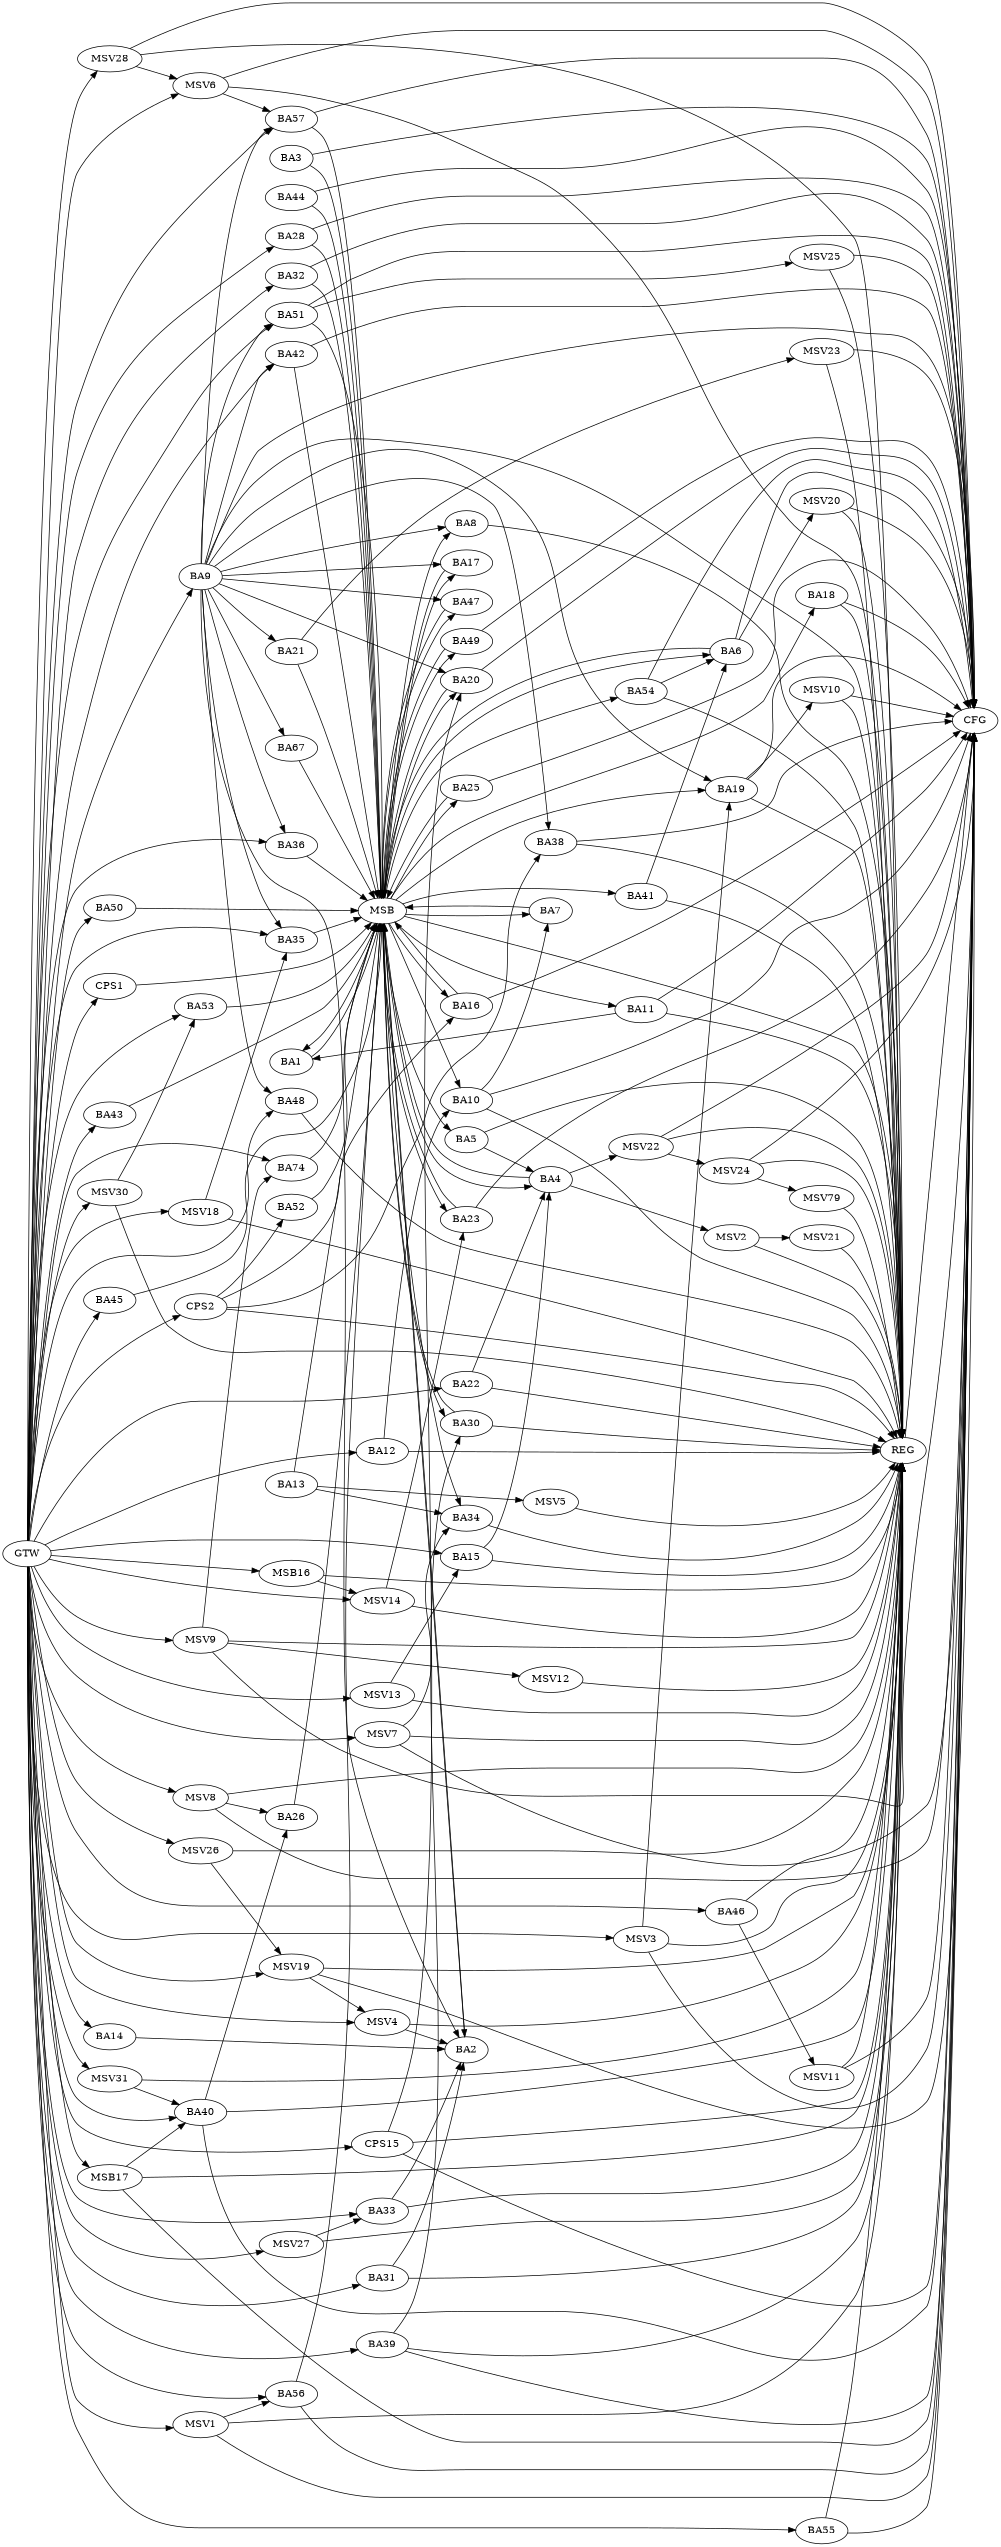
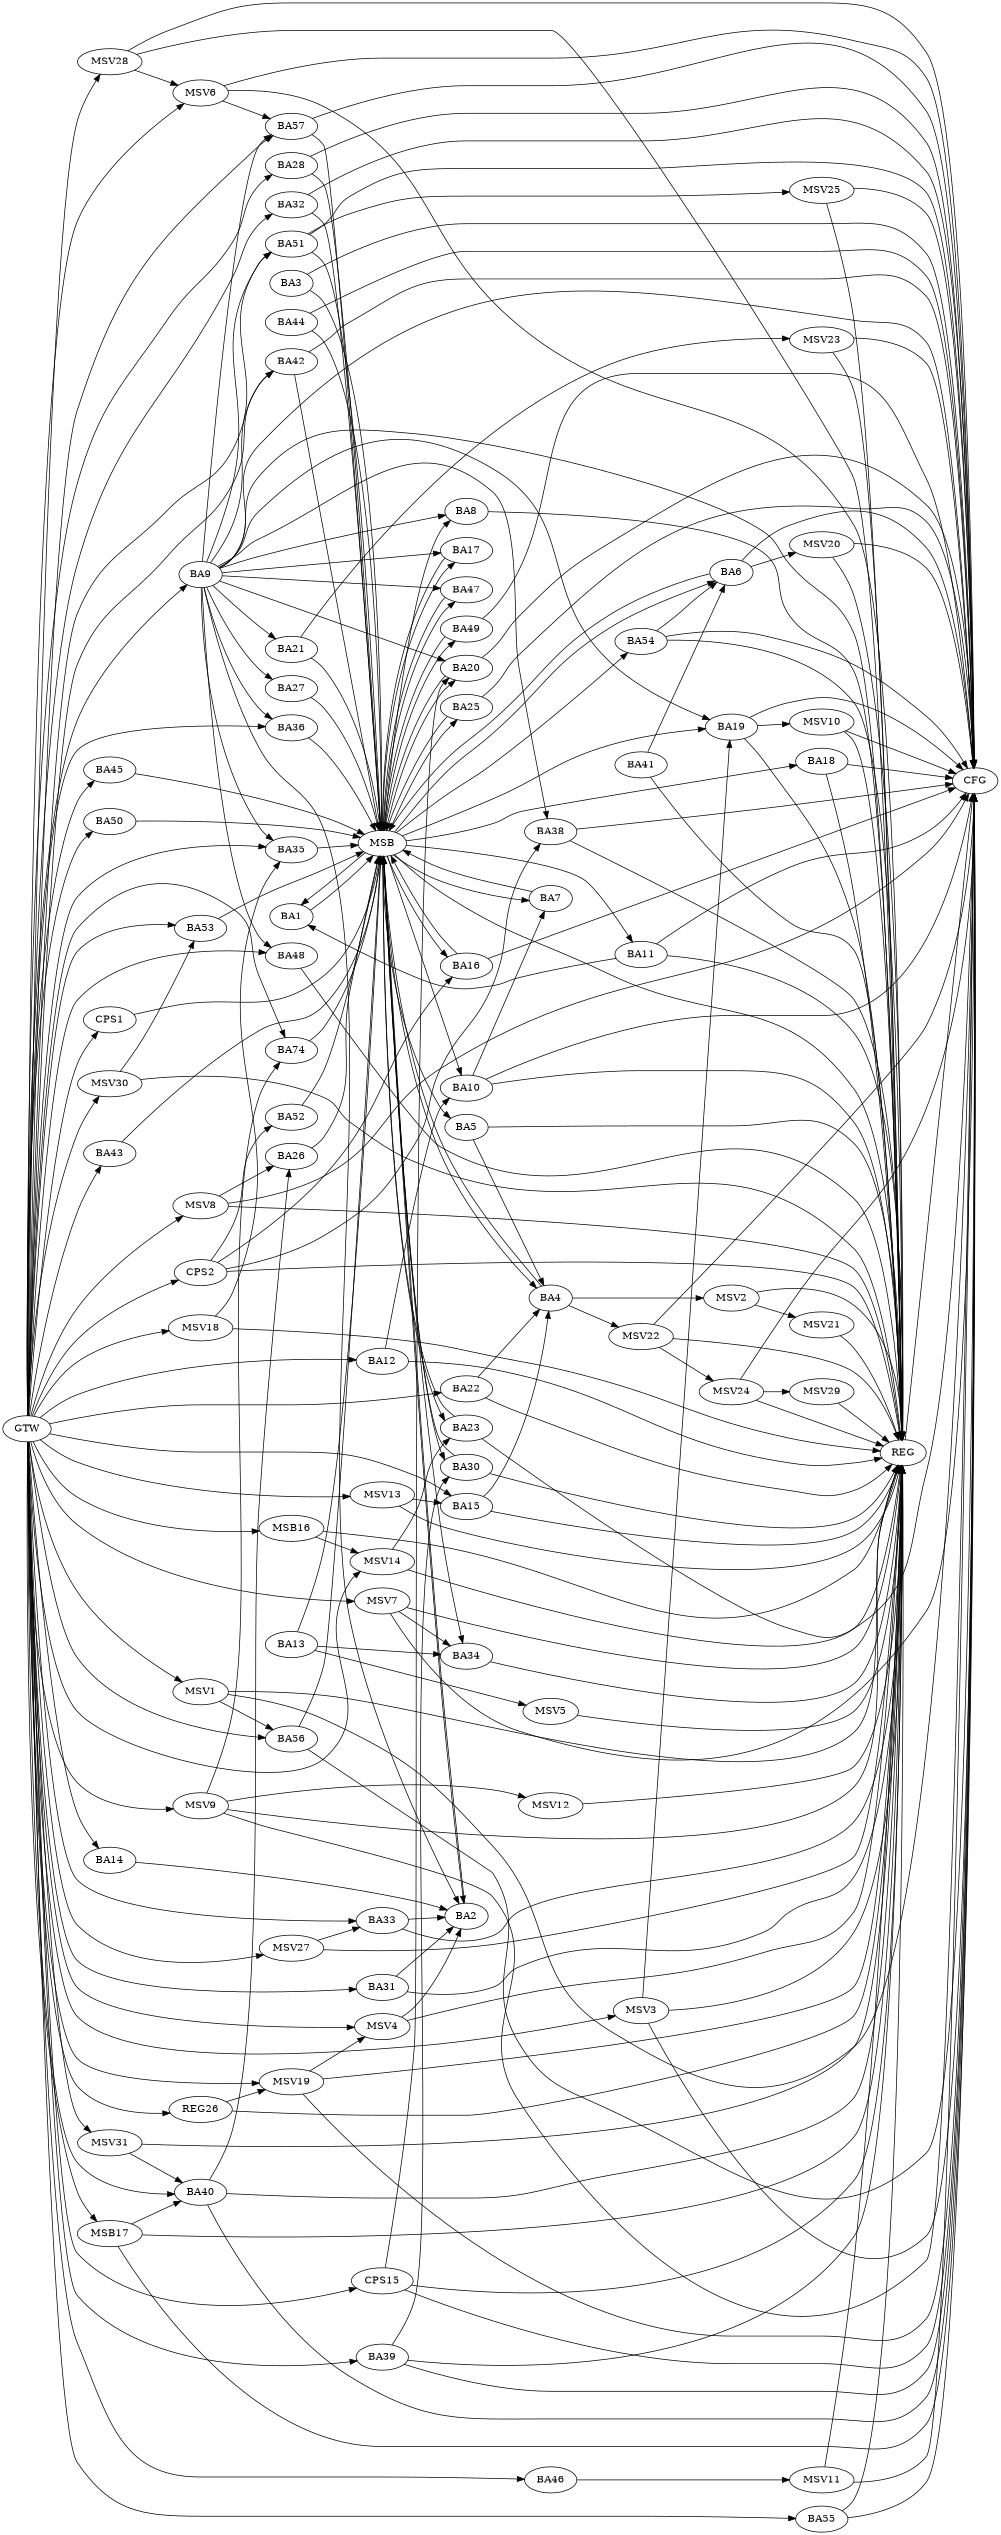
  strict digraph {
    rankdir=LR
    n1 [label=BA1]
    n2 [label=MSB]
    n3 [label=BA2]
    n4 [label=BA4]
    n5 [label=BA5]
    n6 [label=REG]
    n7 [label=BA6]
    n8 [label=BA7]
    n9 [label=BA8]
    n10 [label=BA17]
    n11 [label=BA19]
    n12 [label=BA20]
    n13 [label=BA47]
    n14 [label=BA10]
    n15 [label=BA11]
    n16 [label=BA16]
    n17 [label=BA18]
    n18 [label=BA23]
    n19 [label=BA25]
    n20 [label=BA30]
    n21 [label=BA34]
    n22 [label=BA41]
    n23 [label=BA49]
    n24 [label=BA54]
    n25 [label=BA3]
    n26 [label=CFG]
    n27 [label=MSV2]
    n28 [label=MSV22]
    n29 [label=MSV21]
    n30 [label=MSV24]
    n31 [label=MSV20]
    n32 [label=BA9]
    n33 [label=BA21]
-   n34 [label=BA67]
+   n34 [label=BA27]
    n35 [label=BA35]
    n36 [label=BA36]
    n37 [label=BA57]
    n38 [label=BA38]
    n39 [label=BA42]
    n40 [label=BA48]
    n41 [label=BA51]
    n42 [label=MSV10]
    n43 [label=MSV23]
    n44 [label=MSV25]
    n45 [label=BA12]
    n46 [label=BA13]
    n47 [label=MSV5]
    n48 [label=BA14]
    n49 [label=BA15]
    n50 [label=BA22]
    n51 [label=BA74]
    n52 [label=BA26]
    n53 [label=BA28]
    n54 [label=BA31]
    n55 [label=BA32]
    n56 [label=BA33]
    n57 [label=BA39]
    n58 [label=BA40]
    n59 [label=BA43]
    n60 [label=BA44]
    n61 [label=BA45]
    n62 [label=BA46]
    n63 [label=MSV11]
    n64 [label=BA50]
    n65 [label=BA52]
    n66 [label=BA53]
    n67 [label=BA55]
    n68 [label=BA56]
    n69 [label=CPS1]
    n70 [label=CPS2]
    n71 [label=GTW]
    n72 [label=MSV1]
    n73 [label=MSV3]
    n74 [label=MSV4]
    n75 [label=MSV6]
    n76 [label=MSV7]
    n77 [label=MSV8]
    n78 [label=MSV9]
    n79 [label=MSV13]
    n80 [label=MSV14]
    n81 [label=CPS15]
    n82 [label=MSB16]
    n83 [label=MSB17]
    n84 [label=MSV18]
    n85 [label=MSV19]
-   n86 [label=MSV26]
+   n86 [label=REG26]
    n87 [label=MSV27]
    n88 [label=MSV28]
    n89 [label=MSV30]
    n90 [label=MSV31]
    n91 [label=MSV12]
-   n92 [label=MSV79]
+   n92 [label=MSV29]
    n1 -> n2
    n2 -> n1
    n2 -> n3
    n2 -> n4
    n2 -> n5
    n2 -> n6
    n2 -> n7
    n2 -> n8
    n2 -> n9
    n2 -> n10
    n2 -> n11
    n2 -> n12
    n2 -> n13
    n2 -> n14
    n2 -> n15
    n2 -> n16
    n2 -> n17
    n2 -> n18
    n2 -> n19
    n2 -> n20
    n2 -> n21
-   n2 -> n22
    n2 -> n23
    n2 -> n24
    n3 -> n2
    n4 -> n2
    n4 -> n27
    n4 -> n28
    n5 -> n4
    n5 -> n6
    n6 -> n26
    n7 -> n2
    n7 -> n26
    n7 -> n31
    n8 -> n2
    n9 -> n6
    n10 -> n2
    n11 -> n6
    n11 -> n26
    n11 -> n42
    n12 -> n2
    n12 -> n26
    n13 -> n2
    n14 -> n6
    n14 -> n8
    n14 -> n26
    n15 -> n1
    n15 -> n6
    n15 -> n26
    n16 -> n2
    n16 -> n26
    n17 -> n6
    n17 -> n26
    n18 -> n2
    n18 -> n26
    n19 -> n2
    n19 -> n26
    n20 -> n2
    n20 -> n6
    n21 -> n6
    n22 -> n6
    n22 -> n7
    n23 -> n2
    n23 -> n26
    n24 -> n6
    n24 -> n7
    n24 -> n26
    n25 -> n2
    n25 -> n26
    n27 -> n6
    n27 -> n29
    n28 -> n6
    n28 -> n26
    n28 -> n30
    n29 -> n6
    n30 -> n6
    n30 -> n26
    n30 -> n92
    n31 -> n6
    n31 -> n26
    n32 -> n3
    n32 -> n6
    n32 -> n9
    n32 -> n10
    n32 -> n11
    n32 -> n12
    n32 -> n13
    n32 -> n26
    n32 -> n33
    n32 -> n34
    n32 -> n35
    n32 -> n36
    n32 -> n37
    n32 -> n38
    n32 -> n39
    n32 -> n40
    n32 -> n41
    n33 -> n2
    n33 -> n43
    n34 -> n2
    n35 -> n2
    n36 -> n2
    n37 -> n2
    n37 -> n26
    n38 -> n6
    n38 -> n26
    n39 -> n2
    n39 -> n26
    n40 -> n6
    n41 -> n2
    n41 -> n26
    n41 -> n44
    n42 -> n6
    n42 -> n26
    n43 -> n6
    n43 -> n26
    n44 -> n6
    n44 -> n26
    n45 -> n6
    n45 -> n14
    n46 -> n2
    n46 -> n21
    n46 -> n47
    n47 -> n6
    n48 -> n3
    n49 -> n4
    n49 -> n6
    n50 -> n4
    n50 -> n6
    n51 -> n2
    n52 -> n2
    n53 -> n2
    n53 -> n26
    n54 -> n3
    n54 -> n6
    n55 -> n2
    n55 -> n26
    n56 -> n3
    n56 -> n6
    n57 -> n6
    n57 -> n20
    n57 -> n26
    n58 -> n6
    n58 -> n26
    n58 -> n52
    n59 -> n2
    n60 -> n2
    n60 -> n26
    n61 -> n2
-   n62 -> n6
    n62 -> n63
    n63 -> n6
    n63 -> n26
    n64 -> n2
    n65 -> n2
    n66 -> n2
    n67 -> n6
    n67 -> n26
    n68 -> n2
    n68 -> n26
    n69 -> n2
    n70 -> n6
    n70 -> n16
    n70 -> n38
    n70 -> n65
    n71 -> n32
    n71 -> n35
    n71 -> n36
    n71 -> n37
    n71 -> n39
    n71 -> n40
    n71 -> n41
    n71 -> n45
    n71 -> n48
    n71 -> n49
    n71 -> n50
    n71 -> n51
    n71 -> n53
    n71 -> n54
    n71 -> n55
    n71 -> n56
    n71 -> n57
    n71 -> n58
    n71 -> n59
    n71 -> n61
    n71 -> n62
    n71 -> n64
    n71 -> n66
    n71 -> n67
    n71 -> n68
    n71 -> n69
    n71 -> n70
    n71 -> n72
    n71 -> n73
    n71 -> n74
    n71 -> n75
    n71 -> n76
    n71 -> n77
    n71 -> n78
    n71 -> n79
    n71 -> n80
    n71 -> n81
    n71 -> n82
    n71 -> n83
    n71 -> n84
    n71 -> n85
    n71 -> n86
    n71 -> n87
    n71 -> n88
    n71 -> n89
    n71 -> n90
    n72 -> n6
    n72 -> n26
    n72 -> n68
    n73 -> n6
    n73 -> n11
    n73 -> n26
    n74 -> n3
    n74 -> n6
    n75 -> n6
    n75 -> n26
    n75 -> n37
    n76 -> n6
    n76 -> n21
    n76 -> n26
    n77 -> n6
    n77 -> n26
    n77 -> n52
    n78 -> n6
    n78 -> n26
    n78 -> n51
    n78 -> n91
    n79 -> n6
    n79 -> n49
    n80 -> n6
    n80 -> n18
    n81 -> n6
    n81 -> n12
    n81 -> n26
    n82 -> n6
    n82 -> n80
    n83 -> n6
    n83 -> n26
    n83 -> n58
    n84 -> n6
    n84 -> n35
    n85 -> n6
    n85 -> n26
    n85 -> n74
    n86 -> n6
    n86 -> n85
    n87 -> n6
    n87 -> n56
    n88 -> n6
    n88 -> n26
    n88 -> n75
    n89 -> n6
    n89 -> n66
    n90 -> n6
    n90 -> n58
    n91 -> n6
    n92 -> n6
  }
